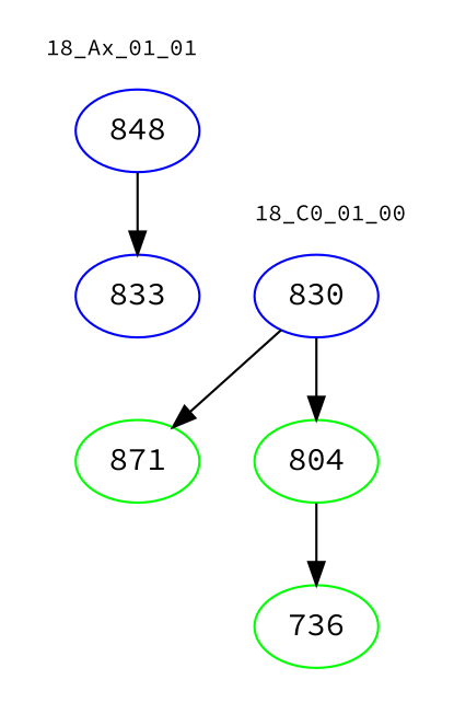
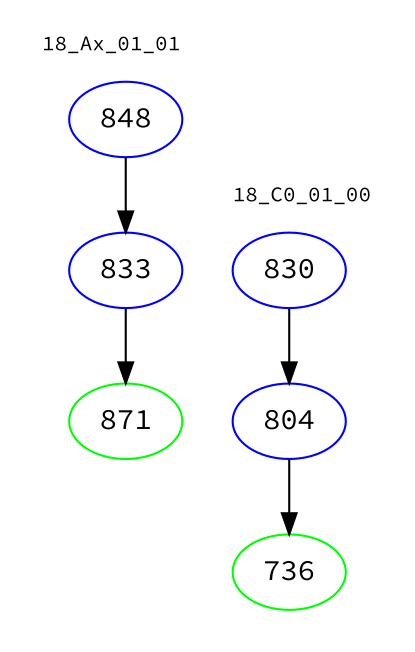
  digraph {
    fontname="Source Code Pro"
    node [color=blue fontname="Source Code Pro"]
    edge [color=black fontname="Source Code Pro"]
    n1 [label=848]
    n2 [label=833]
    n3 [color=green label=871]
    n4 [label=830]
-   n5 [color=green label=804]
+   n5 [label=804]
    n6 [color=green label=736]
    subgraph cluster_1 {
      color=white
      fontsize=10
      label="18_Ax_01_01"
      n1
      n2
      n3
    }
    subgraph cluster_2 {
      color=white
      fontsize=10
      label="18_C0_01_00"
      n4
      n5
      n6
    }
    n1 -> n2
-   n4 -> n3
+   n2 -> n3
    n4 -> n5
    n5 -> n6
  }
